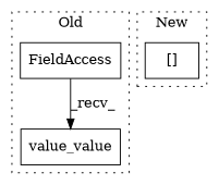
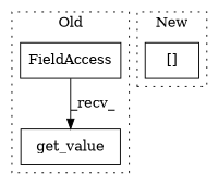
  digraph {
    node [shape=box]
-   n1 [a=32 l=11 label=value_value s=5387]
+   n1 [a=32 l=11 label=get_value s=5387]
    n2 [a=22 l=14 label=FieldAccess s=5372]
    n3 [a=2 l="17,1" label="[]" s="5656,5680"]
    subgraph cluster_1 {
      label=Old
      style=dotted
      n1
      n2
    }
    subgraph cluster_2 {
      label=New
      style=dotted
      n3
    }
    n2 -> n1 [label=_recv_]
  }
